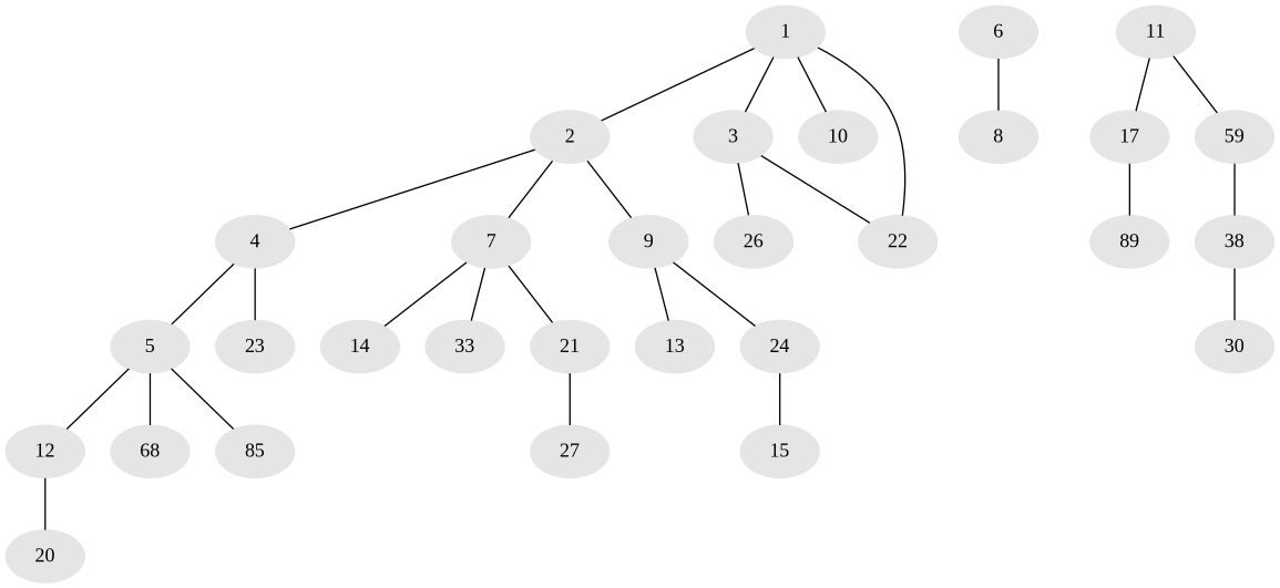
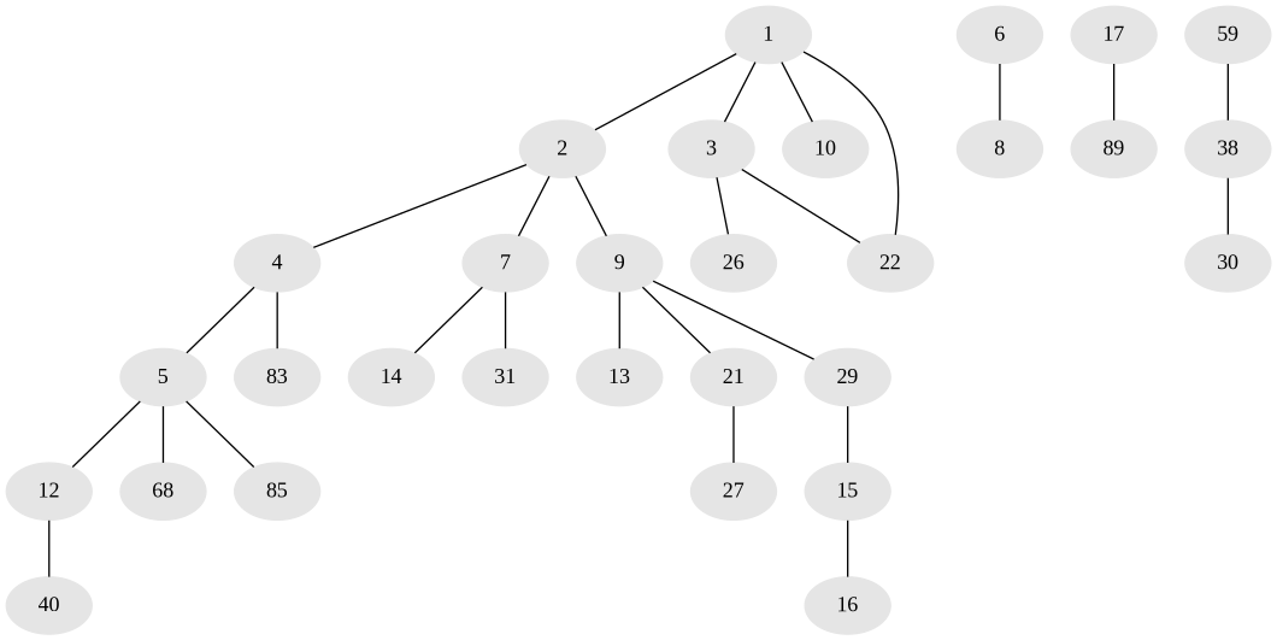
  graph {
    fontname="Liberation Serif"
    node [color=gray90 fontname="Liberation Serif" style=filled]
    edge [fontname="Liberation Serif" weight=1.0]
    1
    2
    3
    10
    22
    4
    7
    9
    26
    6
    8
    5
-   23
+   23 [label=83]
    14
-   31 [label=33]
+   31
    13
    21
-   24
+   24 [label=29]
    12
    n20 [label=68]
    n21 [label=85]
-   20
-   11
+   20 [label=40]
    17
    n25 [label=59]
    27
    15
+   16
    n29 [label=89]
    n30 [label=38]
    30
    1 -- 2
    1 -- 3
    1 -- 10
    1 -- 22
    2 -- 4
    2 -- 7
    2 -- 9
    3 -- 22
    3 -- 26
    4 -- 5
    4 -- 23
    7 -- 14
    7 -- 31
    9 -- 13
-   7 -- 21
+   9 -- 21
    9 -- 24
    6 -- 8
    5 -- 12
    5 -- n20
    5 -- n21
    21 -- 27
    24 -- 15
    12 -- 20
-   11 -- 17
-   11 -- n25
    17 -- n29
    n25 -- n30
+   15 -- 16
    n30 -- 30
  }
